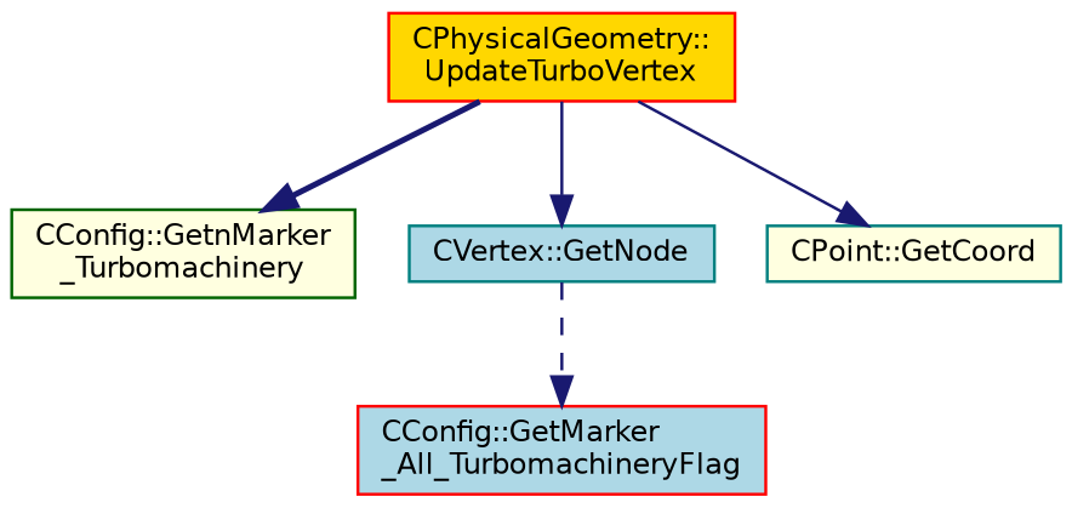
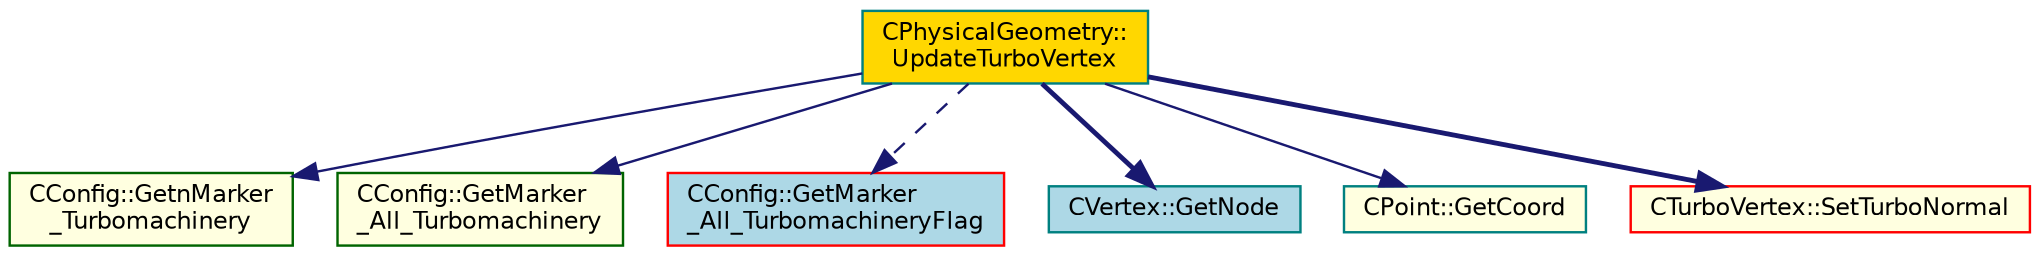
  digraph {
    rankdir=TB
    node [color=red fillcolor=lightyellow fontname=Helvetica fontsize=10 shape=record style=filled]
    edge [color=midnightblue fontname=Helvetica fontsize=10 labelfontname=Helvetica labelfontsize=10 style=solid]
-   n1 [fillcolor=gold fontcolor=black height=0.2 label="CPhysicalGeometry::\lUpdateTurboVertex" width=0.4]
+   n1 [color=teal fillcolor=gold fontcolor=black height=0.2 label="CPhysicalGeometry::\lUpdateTurboVertex" width=0.4]
    n2 [color=darkgreen height=0.2 label="CConfig::GetnMarker\l_Turbomachinery" width=0.4]
+   n3 [color=darkgreen height=0.2 label="CConfig::GetMarker\l_All_Turbomachinery" width=0.4]
    n4 [fillcolor=lightblue height=0.2 label="CConfig::GetMarker\l_All_TurbomachineryFlag" width=0.4]
    n5 [color=teal fillcolor=lightblue height=0.2 label="CVertex::GetNode" width=0.4]
    n6 [color=teal height=0.2 label="CPoint::GetCoord" width=0.4]
-   n1 -> n2 [style=bold]
-   n5 -> n4 [style=dashed]
-   n1 -> n5
+   n7 [height=0.2 label="CTurboVertex::SetTurboNormal" width=0.4]
+   n1 -> n2
+   n1 -> n3
+   n1 -> n4 [style=dashed]
+   n1 -> n5 [style=bold]
    n1 -> n6
+   n1 -> n7 [style=bold]
  }
